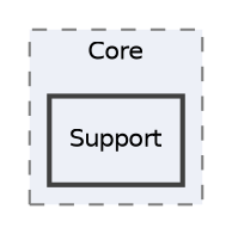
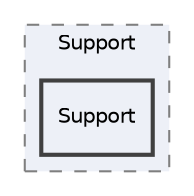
  digraph {
    compound=true
    rankdir=LR
    n1 [color=grey25 fillcolor="#edf0f7" fontname=Helvetica fontsize=10 label=Support shape=box style="filled,bold,"]
    subgraph cluster_1 {
      bgcolor="#edf0f7"
      fontname=Helvetica
      fontsize=10
-     label=Core
+     label=Support
      pencolor=grey50
      style="filled,dashed,"
      n1
    }
  }
